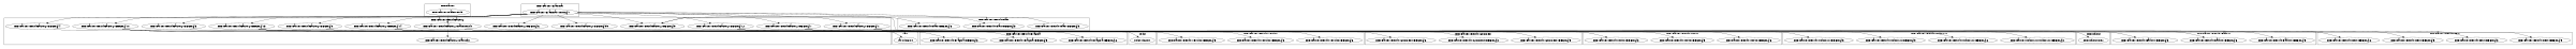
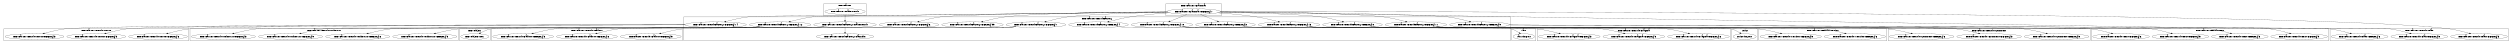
  digraph {
    "TAP::Parser::ResultFactory::BEGIN@4"
    "TAP::Parser::ResultFactory::BEGIN@10"
    "TAP::Parser::ResultFactory::BEGIN@11"
    "TAP::Parser::ResultFactory::BEGIN@9"
    "TAP::Parser::ResultFactory::class_for"
    "TAP::Parser::ResultFactory::BEGIN@3"
    "TAP::Parser::ResultFactory::BEGIN@99"
    "TAP::Parser::ResultFactory::BEGIN@13"
    "TAP::Parser::ResultFactory::BEGIN@8"
    "TAP::Parser::ResultFactory::BEGIN@6"
    "TAP::Parser::ResultFactory::BEGIN@14"
    "TAP::Parser::ResultFactory::make_result"
    "TAP::Parser::ResultFactory::BEGIN@12"
    "TAP::Parser::ResultFactory::BEGIN@7"
    "TAP::Parser::Result::Version::BEGIN@6"
-   "TAP::Parser::Result::Version::BEGIN@3"
    "TAP::Parser::Result::Version::BEGIN@5"
    "TAP::Parser::Result::Bailout::BEGIN@5"
    "TAP::Parser::Result::Bailout::BEGIN@6"
    "TAP::Parser::Result::Bailout::BEGIN@3"
    "vars::import"
    "strict::import"
-   "TAP::Parser::Result::Unknown::BEGIN@3" [label="TAP::Parser::Unknown::Unknown::BEGIN@3"]
+   "TAP::Parser::Result::Unknown::BEGIN@3"
    "TAP::Parser::Result::Unknown::BEGIN@6"
    "TAP::Parser::Result::Unknown::BEGIN@5"
    "TAP::Parser::Result::Unknown::BEGIN@9"
    "TAP::Parser::Result::YAML::BEGIN@6"
    "TAP::Parser::Result::YAML::BEGIN@5"
    "TAP::Parser::Result::YAML::BEGIN@3"
-   "TAP::Parser::Grammar::BEGIN@7" [label="TAP::Parser::Grammar::YAML@7"]
+   "TAP::Parser::Grammar::BEGIN@7"
    "TAP::Object::new"
    "TAP::Parser::Result::Pragma::BEGIN@6"
    "TAP::Parser::Result::Pragma::BEGIN@5"
    "TAP::Parser::Result::Pragma::BEGIN@3"
    "TAP::Parser::Result::Test::BEGIN@9"
    "TAP::Parser::Result::Test::BEGIN@6"
    "TAP::Parser::Result::Test::BEGIN@3"
    "TAP::Parser::Result::Test::BEGIN@5"
    "TAP::Parser::Result::Comment::BEGIN@5"
    "TAP::Parser::Result::Comment::BEGIN@3"
    "TAP::Parser::Result::Comment::BEGIN@6"
    "TAP::Parser::Result::Plan::BEGIN@5"
    "TAP::Parser::Result::Plan::BEGIN@3"
    "TAP::Parser::Result::Plan::BEGIN@6"
    "TAP::Parser::make_result"
    subgraph cluster_1 {
      label="TAP::Parser::ResultFactory"
      "TAP::Parser::ResultFactory::BEGIN@4"
      "TAP::Parser::ResultFactory::BEGIN@10"
      "TAP::Parser::ResultFactory::BEGIN@11"
      "TAP::Parser::ResultFactory::BEGIN@9"
      "TAP::Parser::ResultFactory::class_for"
      "TAP::Parser::ResultFactory::BEGIN@3"
      "TAP::Parser::ResultFactory::BEGIN@99"
      "TAP::Parser::ResultFactory::BEGIN@13"
      "TAP::Parser::ResultFactory::BEGIN@8"
      "TAP::Parser::ResultFactory::BEGIN@6"
      "TAP::Parser::ResultFactory::BEGIN@14"
      "TAP::Parser::ResultFactory::make_result"
      "TAP::Parser::ResultFactory::BEGIN@12"
      "TAP::Parser::ResultFactory::BEGIN@7"
    }
    subgraph cluster_2 {
      label="TAP::Parser::Result::Version"
      "TAP::Parser::Result::Version::BEGIN@6"
-     "TAP::Parser::Result::Version::BEGIN@3"
      "TAP::Parser::Result::Version::BEGIN@5"
    }
    subgraph cluster_3 {
      label="TAP::Parser::Result::Bailout"
      "TAP::Parser::Result::Bailout::BEGIN@5"
      "TAP::Parser::Result::Bailout::BEGIN@6"
      "TAP::Parser::Result::Bailout::BEGIN@3"
    }
    subgraph cluster_4 {
      label=vars
      "vars::import"
    }
    subgraph cluster_5 {
      label="strict"
      "strict::import"
    }
    subgraph cluster_6 {
      label="TAP::Parser::Result::Unknown"
      "TAP::Parser::Result::Unknown::BEGIN@3"
      "TAP::Parser::Result::Unknown::BEGIN@6"
      "TAP::Parser::Result::Unknown::BEGIN@5"
      "TAP::Parser::Result::Unknown::BEGIN@9"
    }
    subgraph cluster_7 {
      label="TAP::Parser::Result::YAML"
      "TAP::Parser::Result::YAML::BEGIN@6"
      "TAP::Parser::Result::YAML::BEGIN@5"
      "TAP::Parser::Result::YAML::BEGIN@3"
    }
    subgraph cluster_8 {
      label="TAP::Parser::Grammar"
      "TAP::Parser::Grammar::BEGIN@7"
    }
    subgraph cluster_9 {
      label="TAP::Object"
      "TAP::Object::new"
    }
    subgraph cluster_10 {
      label="TAP::Parser::Result::Pragma"
      "TAP::Parser::Result::Pragma::BEGIN@6"
      "TAP::Parser::Result::Pragma::BEGIN@5"
      "TAP::Parser::Result::Pragma::BEGIN@3"
    }
    subgraph cluster_11 {
      label="TAP::Parser::Result::Test"
      "TAP::Parser::Result::Test::BEGIN@9"
      "TAP::Parser::Result::Test::BEGIN@6"
      "TAP::Parser::Result::Test::BEGIN@3"
      "TAP::Parser::Result::Test::BEGIN@5"
    }
    subgraph cluster_12 {
      label="TAP::Parser::Result::Comment"
      "TAP::Parser::Result::Comment::BEGIN@5"
      "TAP::Parser::Result::Comment::BEGIN@3"
      "TAP::Parser::Result::Comment::BEGIN@6"
    }
    subgraph cluster_13 {
      label="TAP::Parser::Result::Plan"
      "TAP::Parser::Result::Plan::BEGIN@5"
      "TAP::Parser::Result::Plan::BEGIN@3"
      "TAP::Parser::Result::Plan::BEGIN@6"
    }
    subgraph cluster_14 {
      label="TAP::Parser"
      "TAP::Parser::make_result"
    }
    "TAP::Parser::ResultFactory::BEGIN@4" -> "vars::import"
    "TAP::Parser::ResultFactory::BEGIN@10" -> "TAP::Parser::Result::Pragma::BEGIN@6"
    "TAP::Parser::ResultFactory::BEGIN@10" -> "TAP::Parser::Result::Pragma::BEGIN@5"
    "TAP::Parser::ResultFactory::BEGIN@10" -> "TAP::Parser::Result::Pragma::BEGIN@3"
    "TAP::Parser::ResultFactory::BEGIN@11" -> "TAP::Parser::Result::Test::BEGIN@6"
    "TAP::Parser::ResultFactory::BEGIN@11" -> "TAP::Parser::Result::Test::BEGIN@3"
    "TAP::Parser::ResultFactory::BEGIN@11" -> "TAP::Parser::Result::Test::BEGIN@5"
-   "TAP::Parser::Result::Plan::BEGIN@5" -> "TAP::Parser::ResultFactory::BEGIN@9"
+   "TAP::Parser::ResultFactory::BEGIN@9" -> "TAP::Parser::Result::Plan::BEGIN@5"
    "TAP::Parser::ResultFactory::BEGIN@9" -> "TAP::Parser::Result::Plan::BEGIN@6"
    "TAP::Parser::ResultFactory::BEGIN@3" -> "strict::import"
    "TAP::Parser::ResultFactory::BEGIN@13" -> "TAP::Parser::Result::Version::BEGIN@6"
-   "TAP::Parser::ResultFactory::BEGIN@13" -> "TAP::Parser::Result::Version::BEGIN@3"
    "TAP::Parser::ResultFactory::BEGIN@13" -> "TAP::Parser::Result::Version::BEGIN@5"
    "TAP::Parser::ResultFactory::BEGIN@13" -> "TAP::Parser::Result::Comment::BEGIN@6"
    "TAP::Parser::ResultFactory::BEGIN@8" -> "TAP::Parser::Result::Comment::BEGIN@5"
    "TAP::Parser::ResultFactory::BEGIN@8" -> "TAP::Parser::Result::Comment::BEGIN@3"
    "TAP::Parser::ResultFactory::BEGIN@14" -> "TAP::Parser::Result::YAML::BEGIN@6"
    "TAP::Parser::ResultFactory::BEGIN@14" -> "TAP::Parser::Result::YAML::BEGIN@5"
    "TAP::Parser::ResultFactory::BEGIN@14" -> "TAP::Parser::Result::YAML::BEGIN@3"
    "TAP::Parser::ResultFactory::make_result" -> "TAP::Parser::ResultFactory::class_for"
    "TAP::Parser::ResultFactory::make_result" -> "TAP::Parser::Result::Unknown::BEGIN@5"
    "TAP::Parser::ResultFactory::make_result" -> "TAP::Object::new"
    "TAP::Parser::ResultFactory::BEGIN@12" -> "TAP::Parser::Result::Unknown::BEGIN@3"
    "TAP::Parser::ResultFactory::BEGIN@12" -> "TAP::Parser::Result::Unknown::BEGIN@6"
    "TAP::Parser::ResultFactory::BEGIN@12" -> "TAP::Parser::Result::Unknown::BEGIN@9"
    "TAP::Parser::ResultFactory::BEGIN@7" -> "TAP::Parser::Result::Bailout::BEGIN@5"
    "TAP::Parser::ResultFactory::BEGIN@7" -> "TAP::Parser::Result::Bailout::BEGIN@6"
    "TAP::Parser::ResultFactory::BEGIN@7" -> "TAP::Parser::Result::Bailout::BEGIN@3"
    "TAP::Parser::Grammar::BEGIN@7" -> "TAP::Parser::ResultFactory::BEGIN@4"
    "TAP::Parser::Grammar::BEGIN@7" -> "TAP::Parser::ResultFactory::BEGIN@10"
    "TAP::Parser::Grammar::BEGIN@7" -> "TAP::Parser::ResultFactory::BEGIN@11"
    "TAP::Parser::Grammar::BEGIN@7" -> "TAP::Parser::ResultFactory::BEGIN@9"
    "TAP::Parser::Grammar::BEGIN@7" -> "TAP::Parser::ResultFactory::BEGIN@3"
    "TAP::Parser::Grammar::BEGIN@7" -> "TAP::Parser::ResultFactory::BEGIN@99"
    "TAP::Parser::Grammar::BEGIN@7" -> "TAP::Parser::ResultFactory::BEGIN@13"
    "TAP::Parser::Grammar::BEGIN@7" -> "TAP::Parser::ResultFactory::BEGIN@8"
    "TAP::Parser::Grammar::BEGIN@7" -> "TAP::Parser::ResultFactory::BEGIN@6"
    "TAP::Parser::Grammar::BEGIN@7" -> "TAP::Parser::ResultFactory::BEGIN@14"
    "TAP::Parser::Grammar::BEGIN@7" -> "TAP::Parser::ResultFactory::BEGIN@12"
    "TAP::Parser::Grammar::BEGIN@7" -> "TAP::Parser::ResultFactory::BEGIN@7"
    "TAP::Parser::Grammar::BEGIN@7" -> "TAP::Parser::Result::Test::BEGIN@9"
    "TAP::Parser::Grammar::BEGIN@7" -> "TAP::Parser::Result::Plan::BEGIN@3"
    "TAP::Parser::make_result" -> "TAP::Parser::ResultFactory::make_result"
  }
